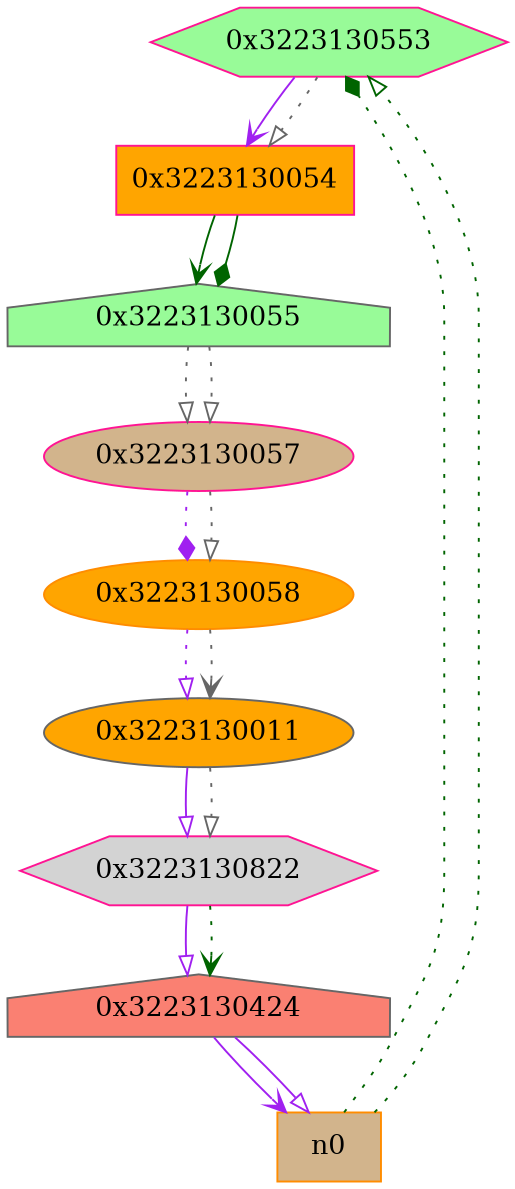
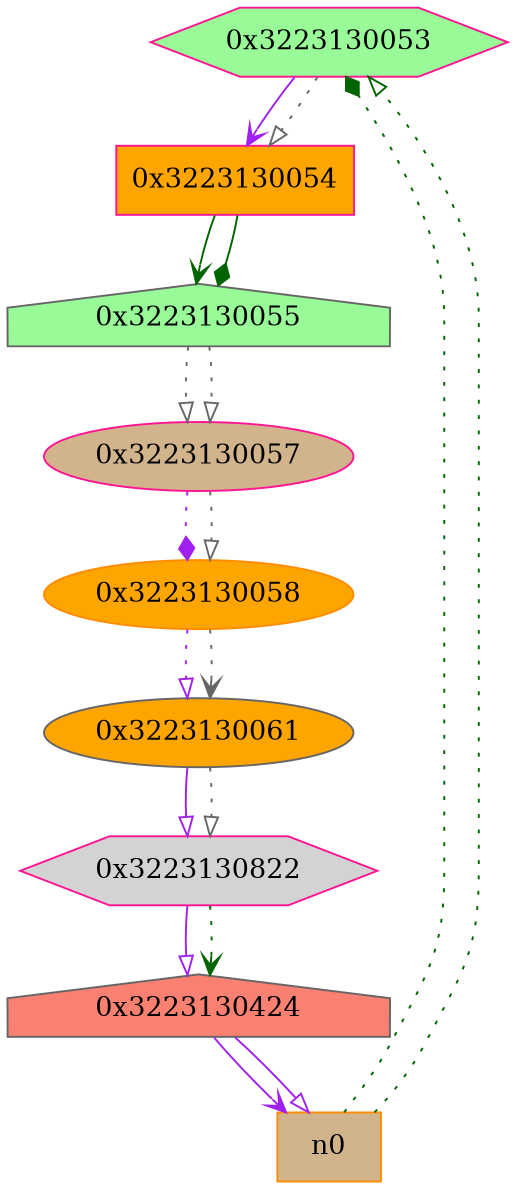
  digraph {
    node [color=deeppink fillcolor=orange shape=ellipse style=filled]
    edge [arrowhead=onormal color=purple style=dotted]
-   n1 [fillcolor=palegreen label="0x3223130553" shape=hexagon]
+   n1 [fillcolor=palegreen label="0x3223130053" shape=hexagon]
    n2 [label="0x3223130054" shape=box]
    n3 [color=gray40 fillcolor=palegreen label="0x3223130055" shape=house]
    n4 [fillcolor=tan label="0x3223130057"]
    n5 [color=darkorange label="0x3223130058"]
-   n6 [color=gray40 label="0x3223130011"]
+   n6 [color=gray40 label="0x3223130061"]
    n7 [fillcolor=lightgrey label="0x3223130822" shape=hexagon]
    n8 [color=gray40 fillcolor=salmon label="0x3223130424" shape=house]
    n0 [color=darkorange fillcolor=tan shape=box]
    n1 -> n2 [arrowhead=vee style=solid]
    n1 -> n2 [color=gray40]
    n2 -> n3 [arrowhead=vee color=darkgreen style=solid]
    n2 -> n3 [arrowhead=diamond color=darkgreen style=solid]
    n3 -> n4 [color=gray40]
    n3 -> n4 [color=gray40]
    n4 -> n5 [arrowhead=diamond]
    n4 -> n5 [color=gray40]
    n5 -> n6
    n5 -> n6 [arrowhead=vee color=gray40]
    n6 -> n7 [style=solid]
    n6 -> n7 [color=gray40]
    n7 -> n8 [style=solid]
    n7 -> n8 [arrowhead=vee color=darkgreen]
    n8 -> n0 [arrowhead=vee style=solid]
    n8 -> n0 [style=solid]
    n0 -> n1 [arrowhead=diamond color=darkgreen]
    n0 -> n1 [color=darkgreen]
  }
